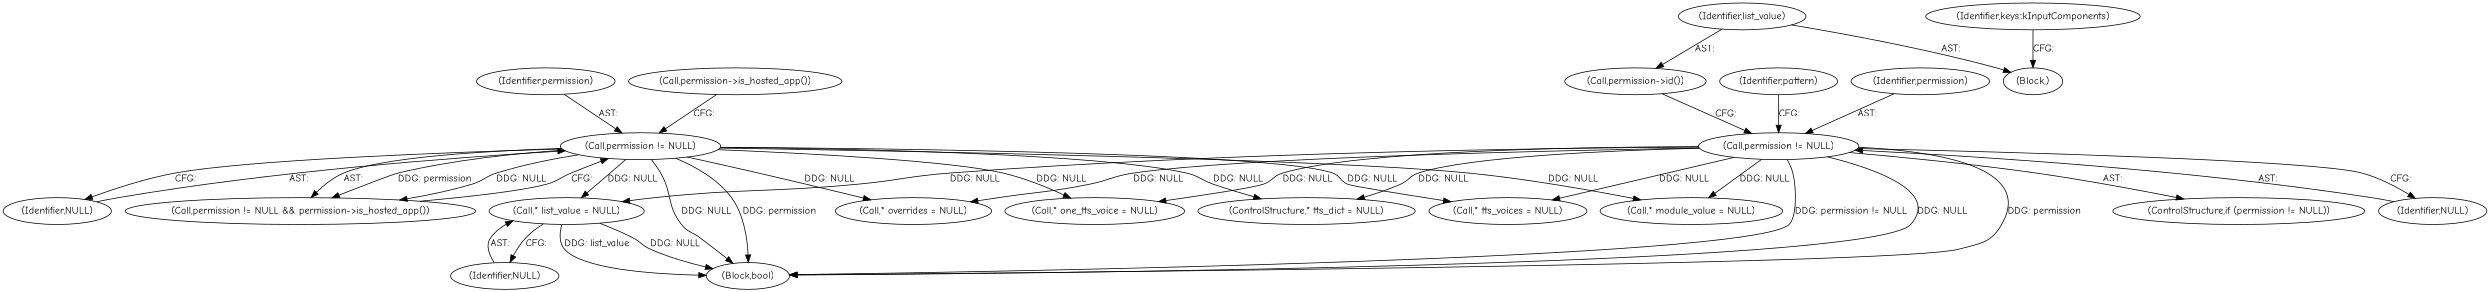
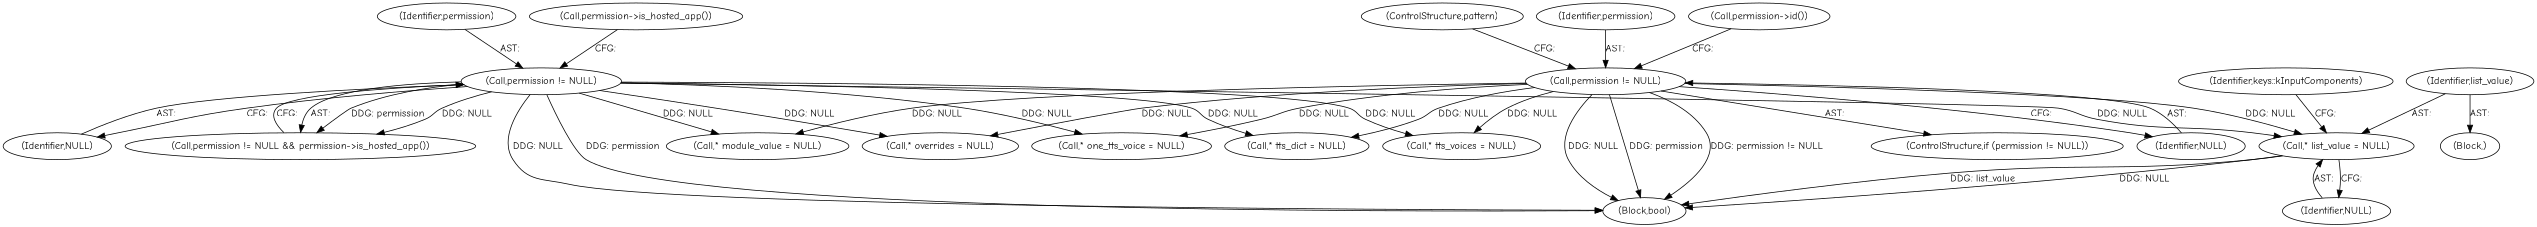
  digraph {
    fontname="Comic Neue"
    node [fontname="Comic Neue"]
    edge [fontname="Comic Neue"]
    n1 [label="(Call,* list_value = NULL)"]
    n2 [label="(Block,bool)"]
    n3 [label="(Identifier,NULL)"]
    n4 [label="(Block,)"]
    n5 [label="(Call,permission != NULL)"]
    n6 [label="(Call,* one_tts_voice = NULL)"]
    n7 [label="(Identifier,NULL)"]
    n8 [label="(Call,* tts_voices = NULL)"]
    n9 [label="(Call,* overrides = NULL)"]
-   n10 [label="(ControlStructure,* tts_dict = NULL)"]
+   n10 [label="(Call,* tts_dict = NULL)"]
    n11 [label="(Call,permission != NULL && permission->is_hosted_app())"]
    n12 [label="(Call,* module_value = NULL)"]
    n13 [label="(Call,permission != NULL)"]
    n14 [label="(ControlStructure,if (permission != NULL))"]
    n15 [label="(Identifier,NULL)"]
    n16 [label="(Call,permission->is_hosted_app())"]
-   n17 [label="(Identifier,pattern)"]
+   n17 [label="(ControlStructure,pattern)"]
    n18 [label="(Identifier,list_value)"]
    n19 [label="(Identifier,keys::kInputComponents)"]
    n20 [label="(Identifier,permission)"]
    n21 [label="(Identifier,permission)"]
    n22 [label="(Call,permission->id())"]
    n1 -> n2 [label="DDG: NULL"]
    n1 -> n2 [label="DDG: list_value"]
    n1 -> n3 [label="CFG: "]
    n3 -> n1 [label="AST: "]
    n5 -> n1 [label="DDG: NULL"]
    n5 -> n2 [label="DDG: NULL"]
    n5 -> n2 [label="DDG: permission"]
    n5 -> n6 [label="DDG: NULL"]
    n5 -> n7 [label="CFG: "]
    n5 -> n8 [label="DDG: NULL"]
    n5 -> n9 [label="DDG: NULL"]
    n5 -> n10 [label="DDG: NULL"]
    n5 -> n11 [label="AST: "]
    n5 -> n11 [label="DDG: permission"]
    n5 -> n11 [label="DDG: NULL"]
    n5 -> n12 [label="DDG: NULL"]
    n7 -> n5 [label="AST: "]
    n11 -> n5 [label="CFG: "]
    n13 -> n1 [label="DDG: NULL"]
    n13 -> n2 [label="DDG: permission"]
    n13 -> n2 [label="DDG: permission != NULL"]
    n13 -> n2 [label="DDG: NULL"]
    n13 -> n6 [label="DDG: NULL"]
    n13 -> n8 [label="DDG: NULL"]
    n13 -> n9 [label="DDG: NULL"]
    n13 -> n10 [label="DDG: NULL"]
    n13 -> n12 [label="DDG: NULL"]
    n13 -> n14 [label="AST: "]
    n13 -> n15 [label="CFG: "]
    n15 -> n13 [label="AST: "]
    n16 -> n5 [label="CFG: "]
    n17 -> n13 [label="CFG: "]
-   n18 -> n22 [label="AST: "]
+   n18 -> n1 [label="AST: "]
    n18 -> n4 [label="AST: "]
-   n19 -> n4 [label="CFG: "]
+   n19 -> n1 [label="CFG: "]
    n20 -> n5 [label="AST: "]
    n21 -> n13 [label="AST: "]
    n22 -> n13 [label="CFG: "]
  }
